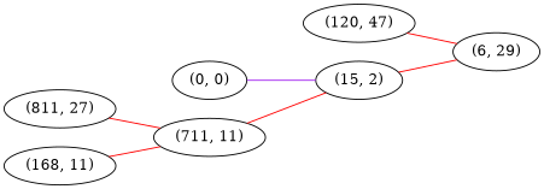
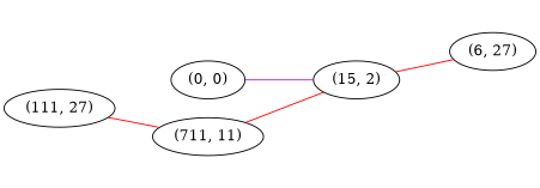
  graph {
    rankdir=LR
    edge [color=red weight=1]
    n1 [label="(711, 11)"]
-   "(111, 27)" [label="(811, 27)"]
-   "(120, 47)"
-   "(6, 27)" [label="(6, 29)"]
+   "(111, 27)"
+   "(6, 27)"
    n5 [label="(15, 2)"]
    "(0, 0)"
-   "(168, 11)"
    n1 -- n5
    "(111, 27)" -- n1
-   "(120, 47)" -- "(6, 27)"
    n5 -- "(6, 27)"
    "(0, 0)" -- n5 [color=purple weight=4]
-   "(168, 11)" -- n1
  }
